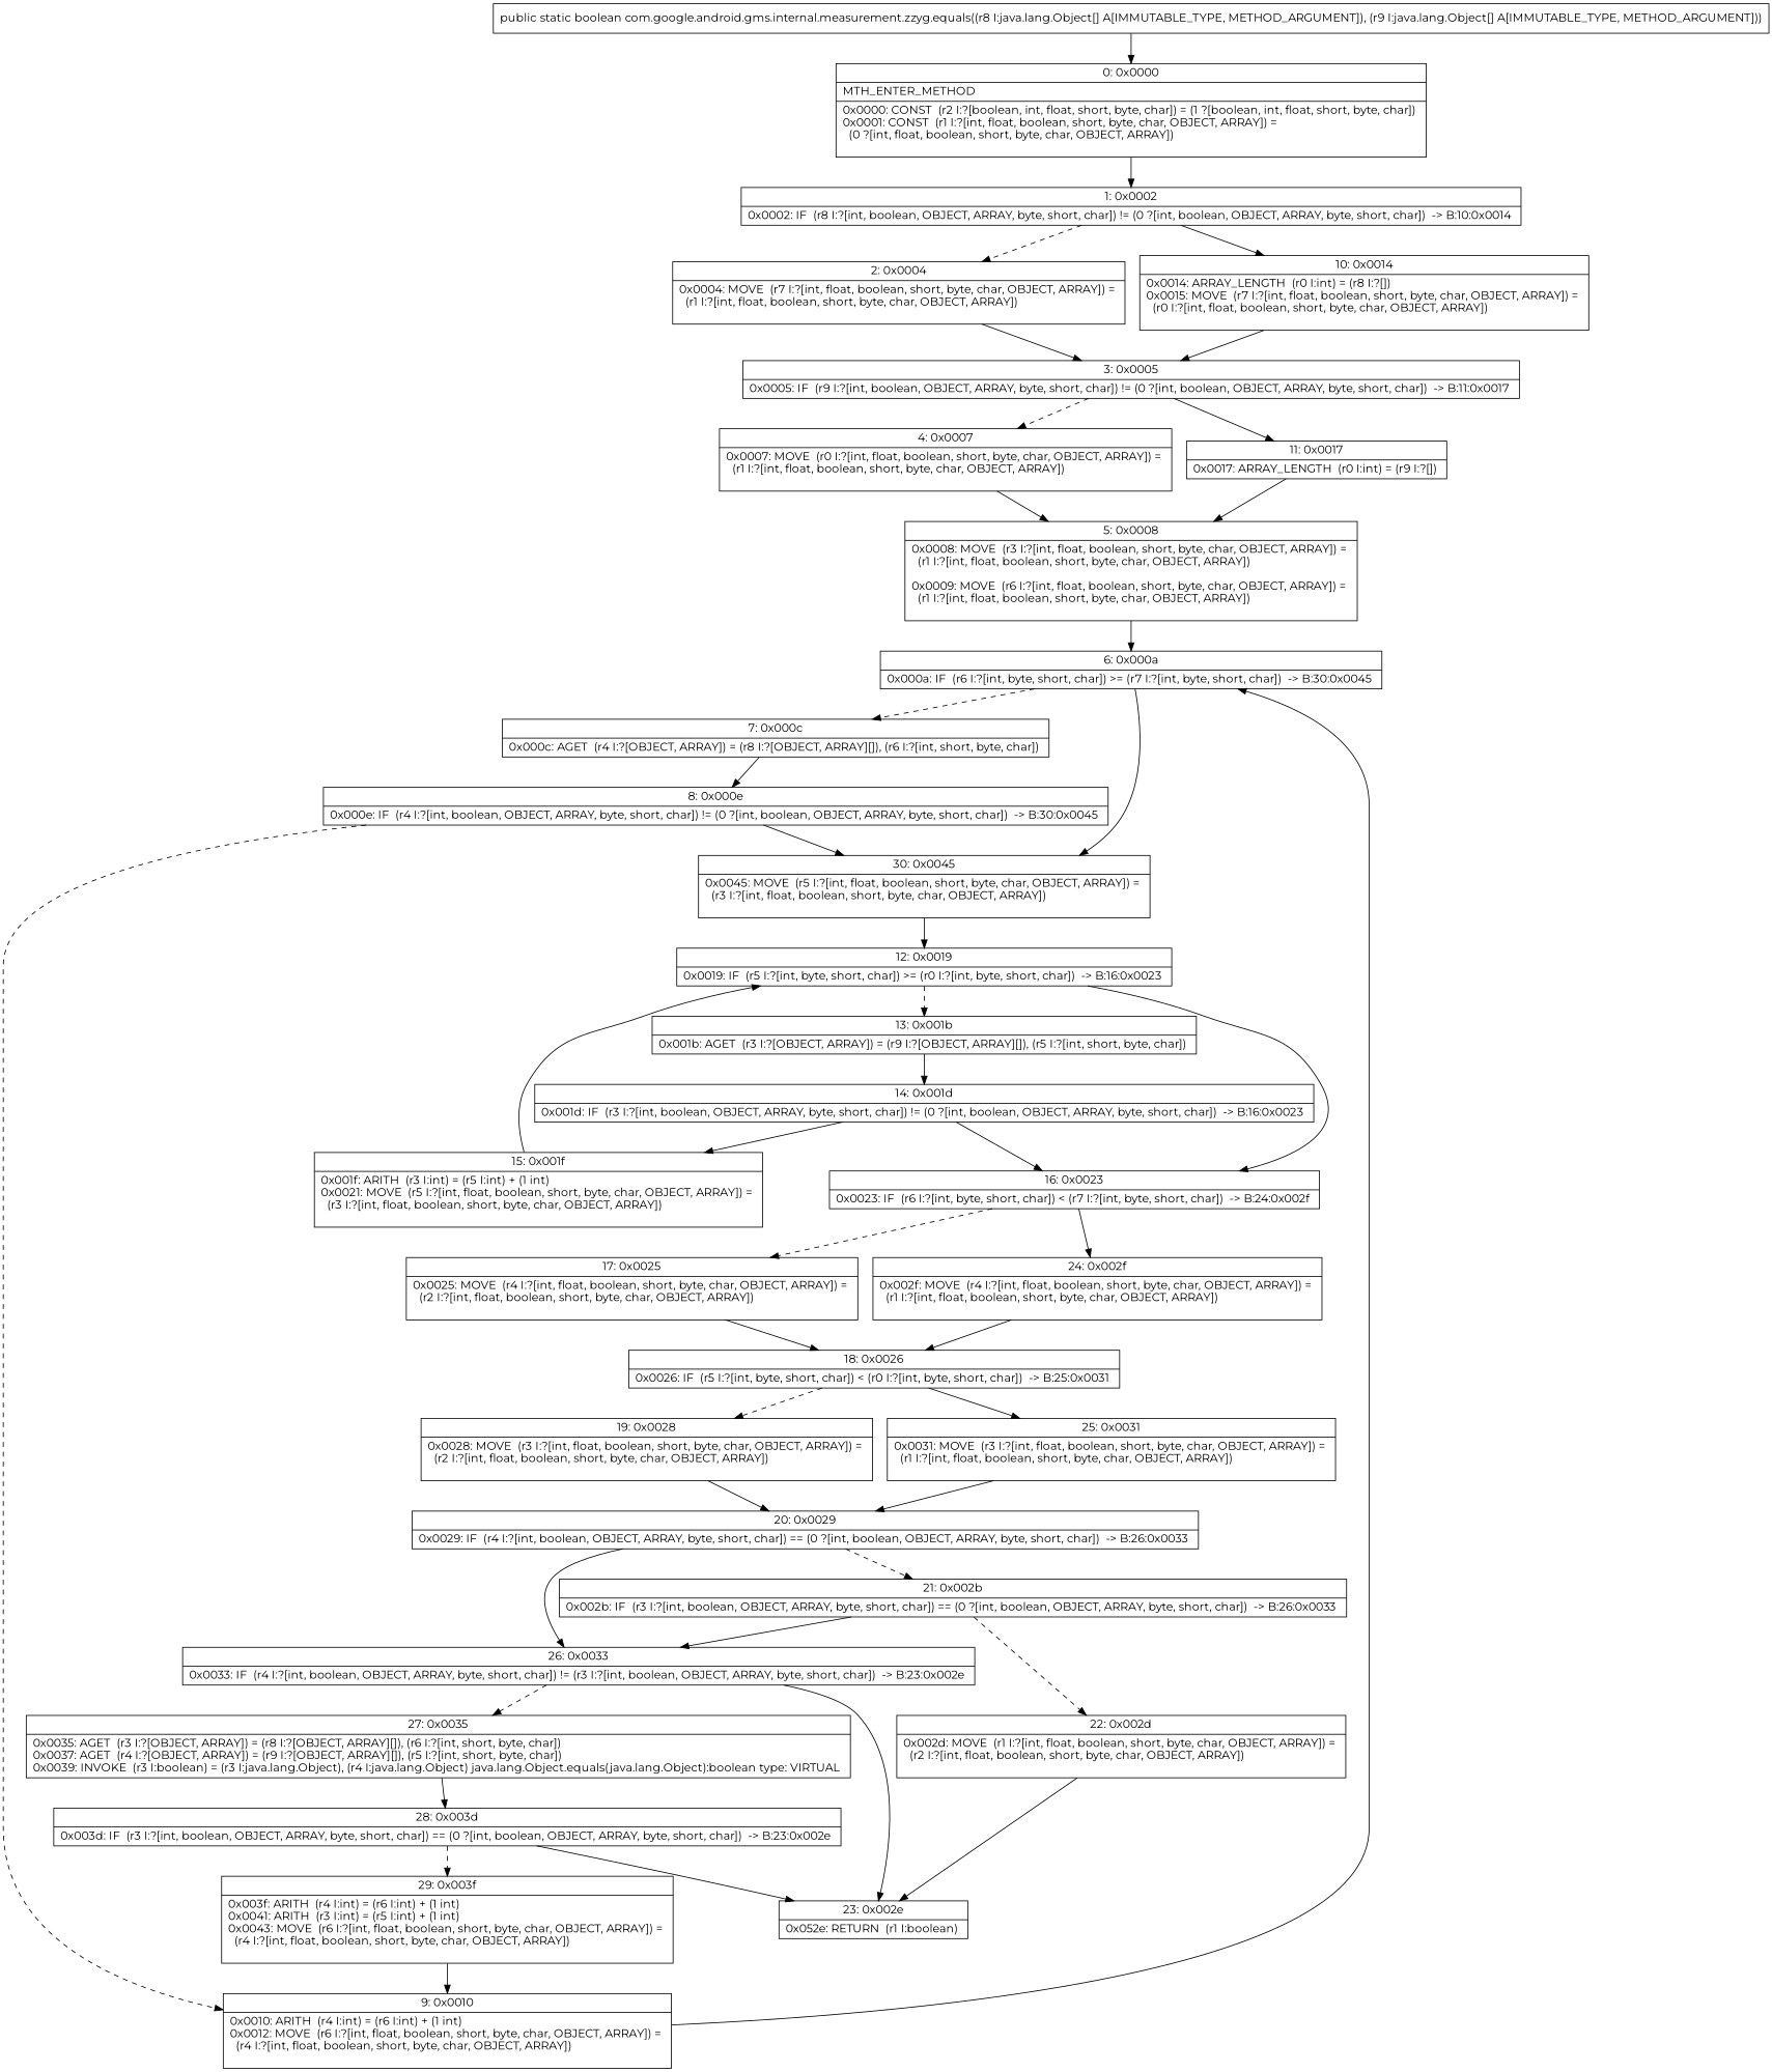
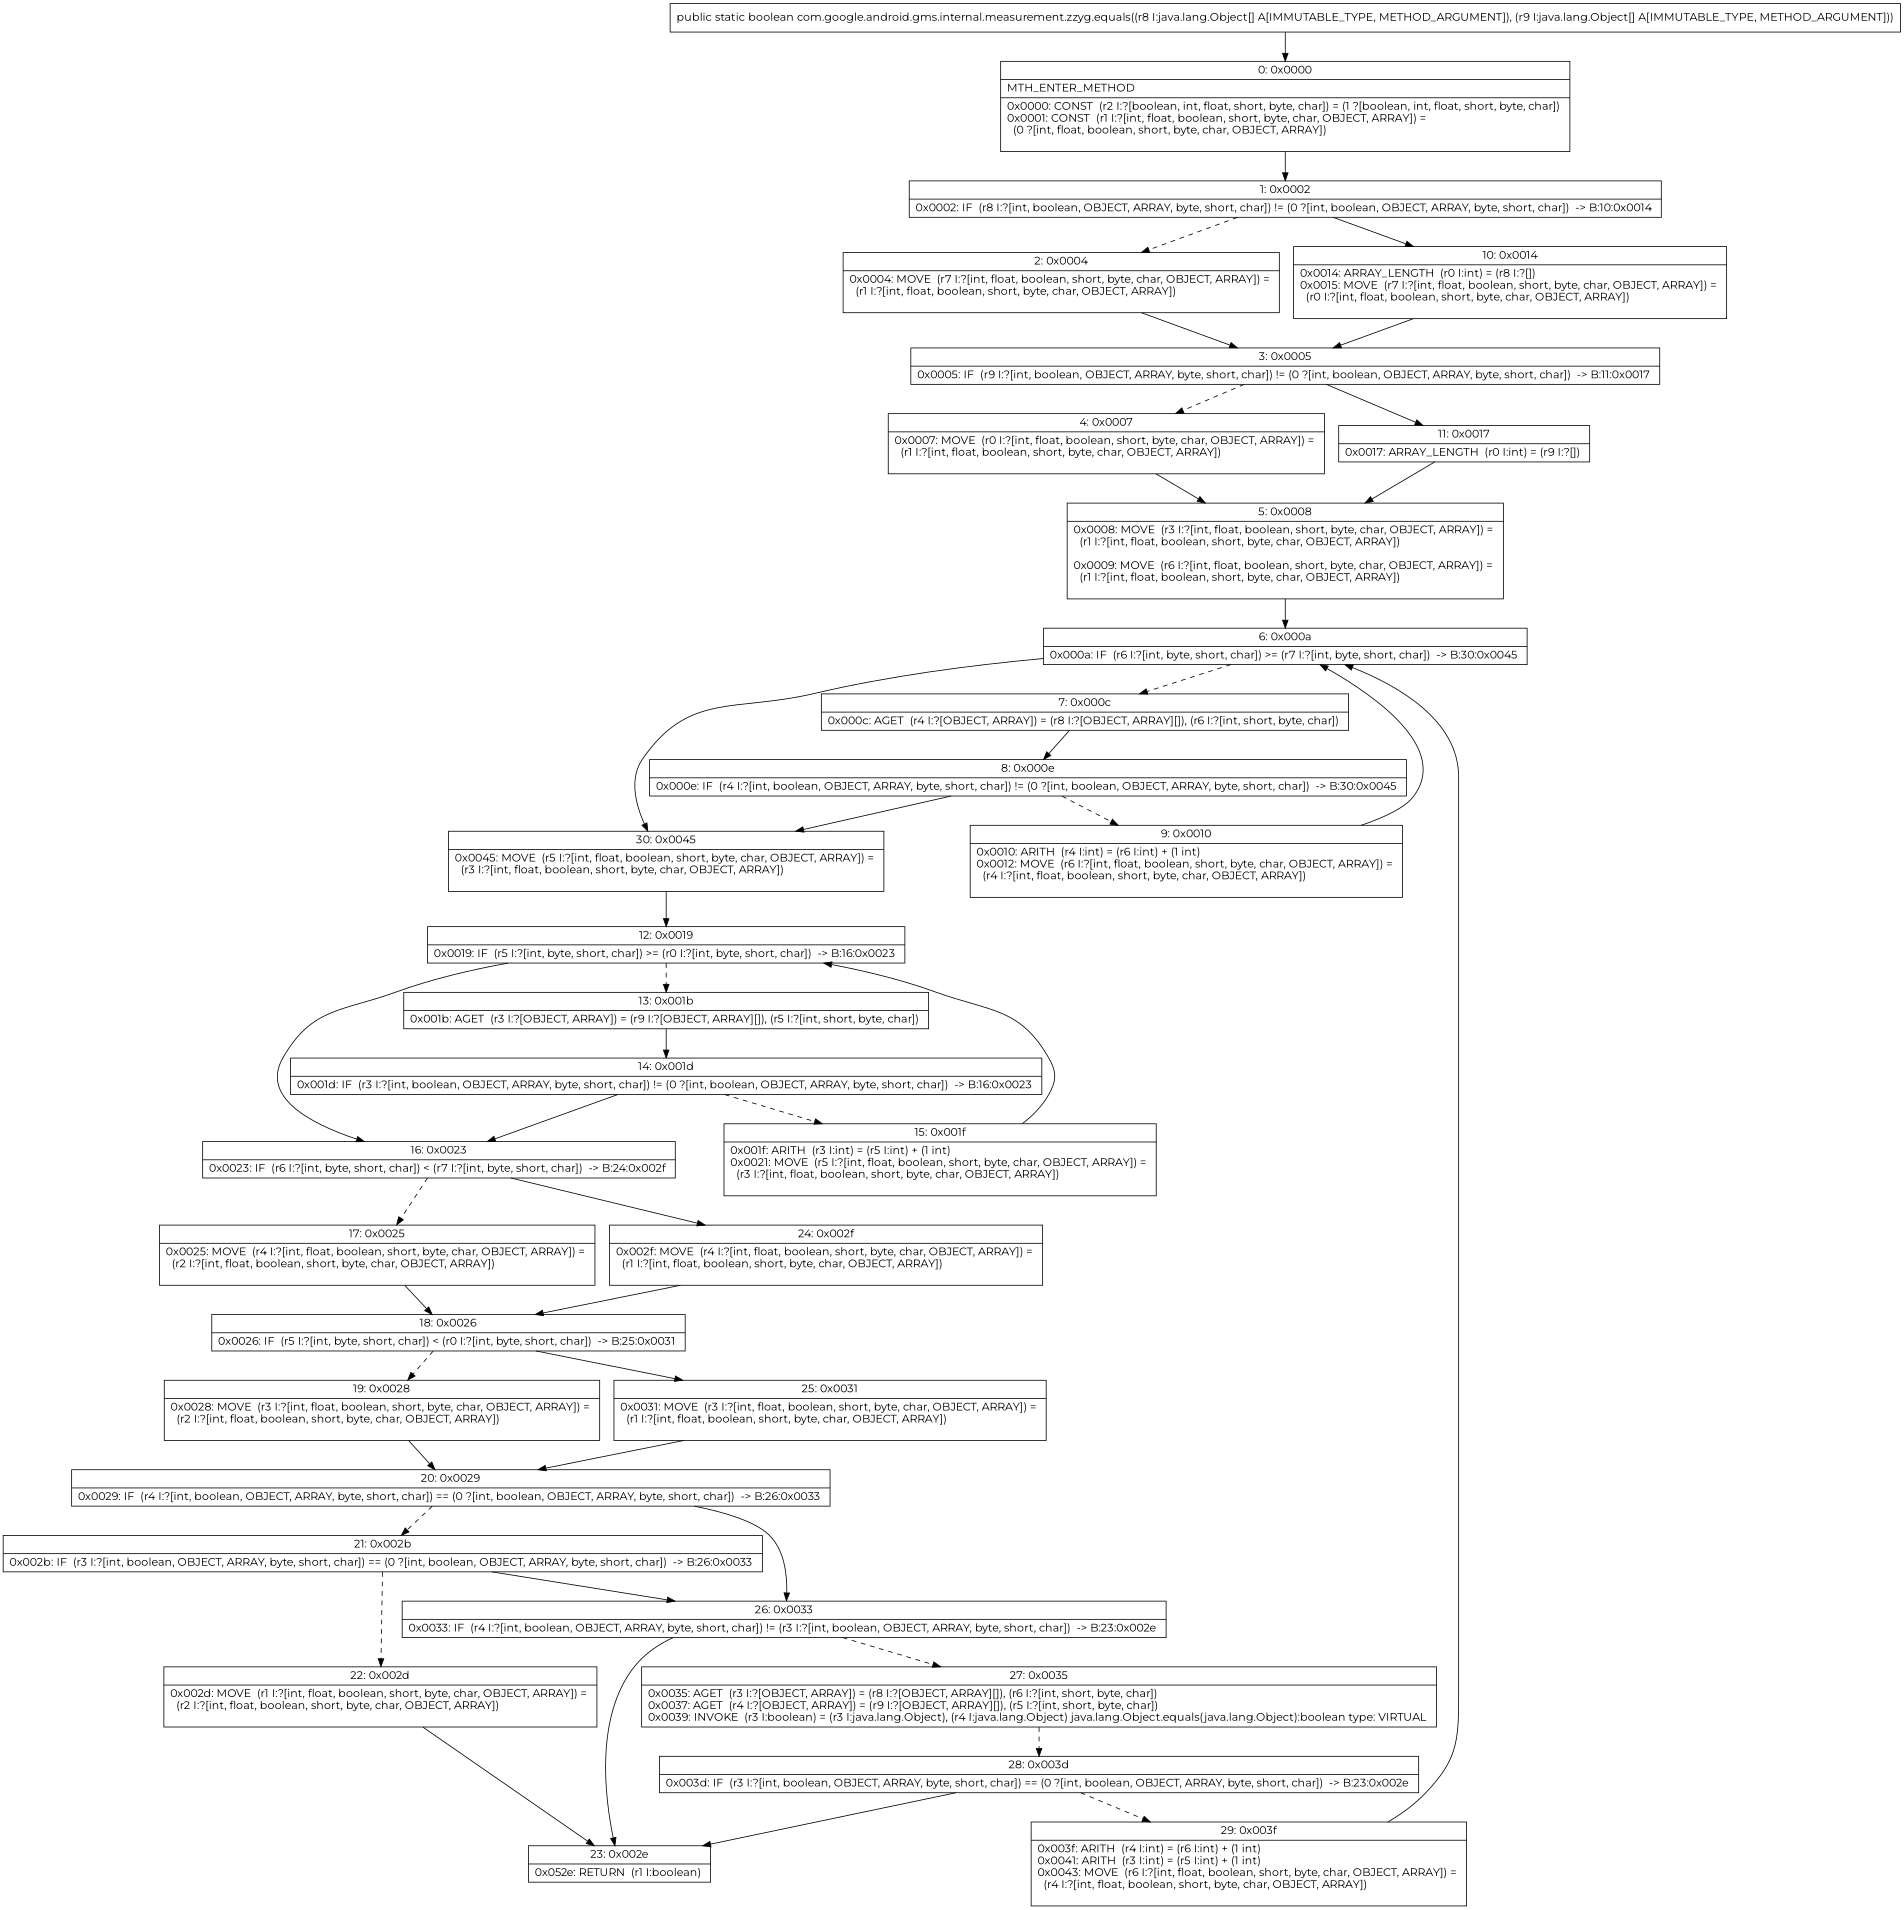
  digraph {
    fontname=Montserrat
    node [fontname=Montserrat shape=record]
    edge [fontname=Montserrat]
    n1 [label="{0\:\ 0x0000|MTH_ENTER_METHOD\l|0x0000: CONST  (r2 I:?[boolean, int, float, short, byte, char]) = (1 ?[boolean, int, float, short, byte, char]) \l0x0001: CONST  (r1 I:?[int, float, boolean, short, byte, char, OBJECT, ARRAY]) = \l  (0 ?[int, float, boolean, short, byte, char, OBJECT, ARRAY])\l \l}"]
    n2 [label="{1\:\ 0x0002|0x0002: IF  (r8 I:?[int, boolean, OBJECT, ARRAY, byte, short, char]) != (0 ?[int, boolean, OBJECT, ARRAY, byte, short, char])  \-\> B:10:0x0014 \l}"]
    n3 [label="{2\:\ 0x0004|0x0004: MOVE  (r7 I:?[int, float, boolean, short, byte, char, OBJECT, ARRAY]) = \l  (r1 I:?[int, float, boolean, short, byte, char, OBJECT, ARRAY])\l \l}"]
    n4 [label="{10\:\ 0x0014|0x0014: ARRAY_LENGTH  (r0 I:int) = (r8 I:?[]) \l0x0015: MOVE  (r7 I:?[int, float, boolean, short, byte, char, OBJECT, ARRAY]) = \l  (r0 I:?[int, float, boolean, short, byte, char, OBJECT, ARRAY])\l \l}"]
    n5 [label="{3\:\ 0x0005|0x0005: IF  (r9 I:?[int, boolean, OBJECT, ARRAY, byte, short, char]) != (0 ?[int, boolean, OBJECT, ARRAY, byte, short, char])  \-\> B:11:0x0017 \l}"]
    n6 [label="{4\:\ 0x0007|0x0007: MOVE  (r0 I:?[int, float, boolean, short, byte, char, OBJECT, ARRAY]) = \l  (r1 I:?[int, float, boolean, short, byte, char, OBJECT, ARRAY])\l \l}"]
    n7 [label="{11\:\ 0x0017|0x0017: ARRAY_LENGTH  (r0 I:int) = (r9 I:?[]) \l}"]
    n8 [label="{5\:\ 0x0008|0x0008: MOVE  (r3 I:?[int, float, boolean, short, byte, char, OBJECT, ARRAY]) = \l  (r1 I:?[int, float, boolean, short, byte, char, OBJECT, ARRAY])\l \l0x0009: MOVE  (r6 I:?[int, float, boolean, short, byte, char, OBJECT, ARRAY]) = \l  (r1 I:?[int, float, boolean, short, byte, char, OBJECT, ARRAY])\l \l}"]
    n9 [label="{6\:\ 0x000a|0x000a: IF  (r6 I:?[int, byte, short, char]) \>= (r7 I:?[int, byte, short, char])  \-\> B:30:0x0045 \l}"]
    n10 [label="{7\:\ 0x000c|0x000c: AGET  (r4 I:?[OBJECT, ARRAY]) = (r8 I:?[OBJECT, ARRAY][]), (r6 I:?[int, short, byte, char]) \l}"]
    n11 [label="{30\:\ 0x0045|0x0045: MOVE  (r5 I:?[int, float, boolean, short, byte, char, OBJECT, ARRAY]) = \l  (r3 I:?[int, float, boolean, short, byte, char, OBJECT, ARRAY])\l \l}"]
    n12 [label="{8\:\ 0x000e|0x000e: IF  (r4 I:?[int, boolean, OBJECT, ARRAY, byte, short, char]) != (0 ?[int, boolean, OBJECT, ARRAY, byte, short, char])  \-\> B:30:0x0045 \l}"]
    n13 [label="{12\:\ 0x0019|0x0019: IF  (r5 I:?[int, byte, short, char]) \>= (r0 I:?[int, byte, short, char])  \-\> B:16:0x0023 \l}"]
    n14 [label="{9\:\ 0x0010|0x0010: ARITH  (r4 I:int) = (r6 I:int) + (1 int) \l0x0012: MOVE  (r6 I:?[int, float, boolean, short, byte, char, OBJECT, ARRAY]) = \l  (r4 I:?[int, float, boolean, short, byte, char, OBJECT, ARRAY])\l \l}"]
    n15 [label="{13\:\ 0x001b|0x001b: AGET  (r3 I:?[OBJECT, ARRAY]) = (r9 I:?[OBJECT, ARRAY][]), (r5 I:?[int, short, byte, char]) \l}"]
    n16 [label="{16\:\ 0x0023|0x0023: IF  (r6 I:?[int, byte, short, char]) \< (r7 I:?[int, byte, short, char])  \-\> B:24:0x002f \l}"]
    n17 [label="{14\:\ 0x001d|0x001d: IF  (r3 I:?[int, boolean, OBJECT, ARRAY, byte, short, char]) != (0 ?[int, boolean, OBJECT, ARRAY, byte, short, char])  \-\> B:16:0x0023 \l}"]
    n18 [label="{17\:\ 0x0025|0x0025: MOVE  (r4 I:?[int, float, boolean, short, byte, char, OBJECT, ARRAY]) = \l  (r2 I:?[int, float, boolean, short, byte, char, OBJECT, ARRAY])\l \l}"]
    n19 [label="{24\:\ 0x002f|0x002f: MOVE  (r4 I:?[int, float, boolean, short, byte, char, OBJECT, ARRAY]) = \l  (r1 I:?[int, float, boolean, short, byte, char, OBJECT, ARRAY])\l \l}"]
    n20 [label="{15\:\ 0x001f|0x001f: ARITH  (r3 I:int) = (r5 I:int) + (1 int) \l0x0021: MOVE  (r5 I:?[int, float, boolean, short, byte, char, OBJECT, ARRAY]) = \l  (r3 I:?[int, float, boolean, short, byte, char, OBJECT, ARRAY])\l \l}"]
    n21 [label="{18\:\ 0x0026|0x0026: IF  (r5 I:?[int, byte, short, char]) \< (r0 I:?[int, byte, short, char])  \-\> B:25:0x0031 \l}"]
    n22 [label="{19\:\ 0x0028|0x0028: MOVE  (r3 I:?[int, float, boolean, short, byte, char, OBJECT, ARRAY]) = \l  (r2 I:?[int, float, boolean, short, byte, char, OBJECT, ARRAY])\l \l}"]
    n23 [label="{25\:\ 0x0031|0x0031: MOVE  (r3 I:?[int, float, boolean, short, byte, char, OBJECT, ARRAY]) = \l  (r1 I:?[int, float, boolean, short, byte, char, OBJECT, ARRAY])\l \l}"]
    n24 [label="{20\:\ 0x0029|0x0029: IF  (r4 I:?[int, boolean, OBJECT, ARRAY, byte, short, char]) == (0 ?[int, boolean, OBJECT, ARRAY, byte, short, char])  \-\> B:26:0x0033 \l}"]
    n25 [label="{21\:\ 0x002b|0x002b: IF  (r3 I:?[int, boolean, OBJECT, ARRAY, byte, short, char]) == (0 ?[int, boolean, OBJECT, ARRAY, byte, short, char])  \-\> B:26:0x0033 \l}"]
    n26 [label="{26\:\ 0x0033|0x0033: IF  (r4 I:?[int, boolean, OBJECT, ARRAY, byte, short, char]) != (r3 I:?[int, boolean, OBJECT, ARRAY, byte, short, char])  \-\> B:23:0x002e \l}"]
    n27 [label="{22\:\ 0x002d|0x002d: MOVE  (r1 I:?[int, float, boolean, short, byte, char, OBJECT, ARRAY]) = \l  (r2 I:?[int, float, boolean, short, byte, char, OBJECT, ARRAY])\l \l}"]
    n28 [label="{23\:\ 0x002e|0x052e: RETURN  (r1 I:boolean) \l}"]
    n29 [label="{27\:\ 0x0035|0x0035: AGET  (r3 I:?[OBJECT, ARRAY]) = (r8 I:?[OBJECT, ARRAY][]), (r6 I:?[int, short, byte, char]) \l0x0037: AGET  (r4 I:?[OBJECT, ARRAY]) = (r9 I:?[OBJECT, ARRAY][]), (r5 I:?[int, short, byte, char]) \l0x0039: INVOKE  (r3 I:boolean) = (r3 I:java.lang.Object), (r4 I:java.lang.Object) java.lang.Object.equals(java.lang.Object):boolean type: VIRTUAL \l}"]
    n30 [label="{28\:\ 0x003d|0x003d: IF  (r3 I:?[int, boolean, OBJECT, ARRAY, byte, short, char]) == (0 ?[int, boolean, OBJECT, ARRAY, byte, short, char])  \-\> B:23:0x002e \l}"]
    n31 [label="{29\:\ 0x003f|0x003f: ARITH  (r4 I:int) = (r6 I:int) + (1 int) \l0x0041: ARITH  (r3 I:int) = (r5 I:int) + (1 int) \l0x0043: MOVE  (r6 I:?[int, float, boolean, short, byte, char, OBJECT, ARRAY]) = \l  (r4 I:?[int, float, boolean, short, byte, char, OBJECT, ARRAY])\l \l}"]
    n32 [label="{public static boolean com.google.android.gms.internal.measurement.zzyg.equals((r8 I:java.lang.Object[] A[IMMUTABLE_TYPE, METHOD_ARGUMENT]), (r9 I:java.lang.Object[] A[IMMUTABLE_TYPE, METHOD_ARGUMENT])) }"]
    n1 -> n2
    n2 -> n3 [style=dashed]
    n2 -> n4
    n3 -> n5
    n4 -> n5
    n5 -> n6 [style=dashed]
    n5 -> n7
    n6 -> n8
    n7 -> n8
    n8 -> n9
    n9 -> n10 [style=dashed]
    n9 -> n11
    n10 -> n12
    n11 -> n13
    n12 -> n11
    n12 -> n14 [style=dashed]
    n13 -> n15 [style=dashed]
    n13 -> n16
    n14 -> n9
    n15 -> n17
    n16 -> n18 [style=dashed]
    n16 -> n19
    n17 -> n16
-   n17 -> n20 [style=solid]
+   n17 -> n20 [style=dashed]
    n18 -> n21
    n19 -> n21
    n20 -> n13
    n21 -> n22 [style=dashed]
    n21 -> n23
    n22 -> n24
    n23 -> n24
    n24 -> n25 [style=dashed]
    n24 -> n26
    n25 -> n26
    n25 -> n27 [style=dashed]
    n26 -> n28
    n26 -> n29 [style=dashed]
    n27 -> n28
-   n29 -> n30
+   n29 -> n30 [style=dashed]
    n30 -> n28
    n30 -> n31 [style=dashed]
-   n31 -> n14
+   n31 -> n9
    n32 -> n1
  }
